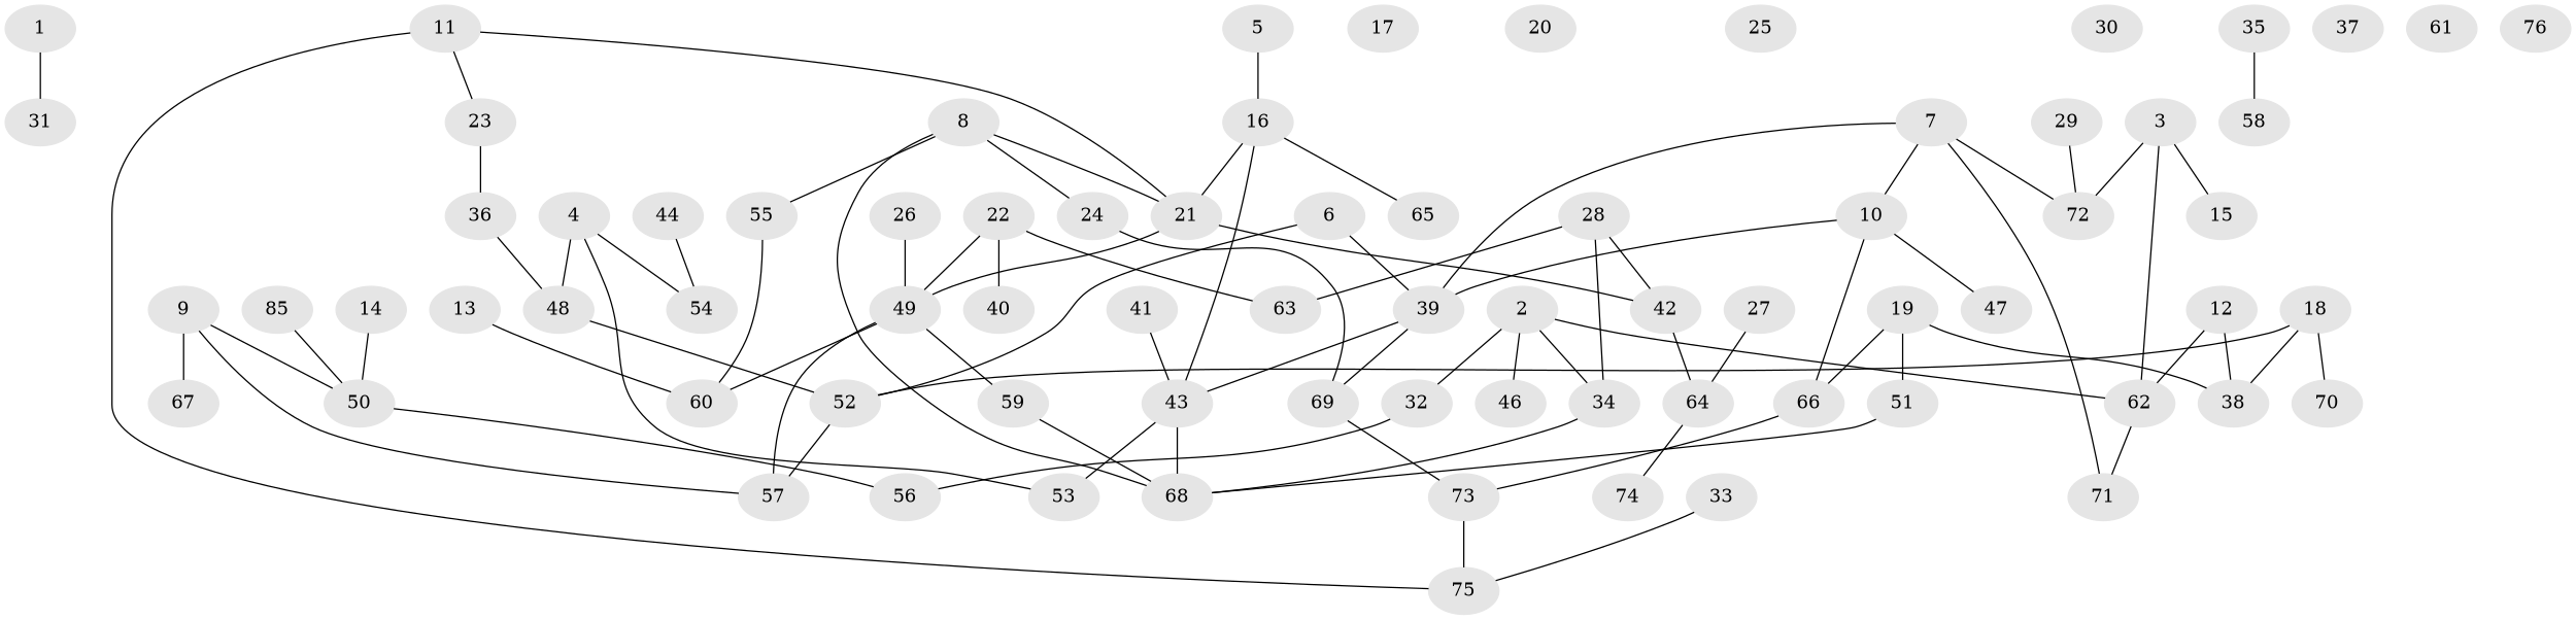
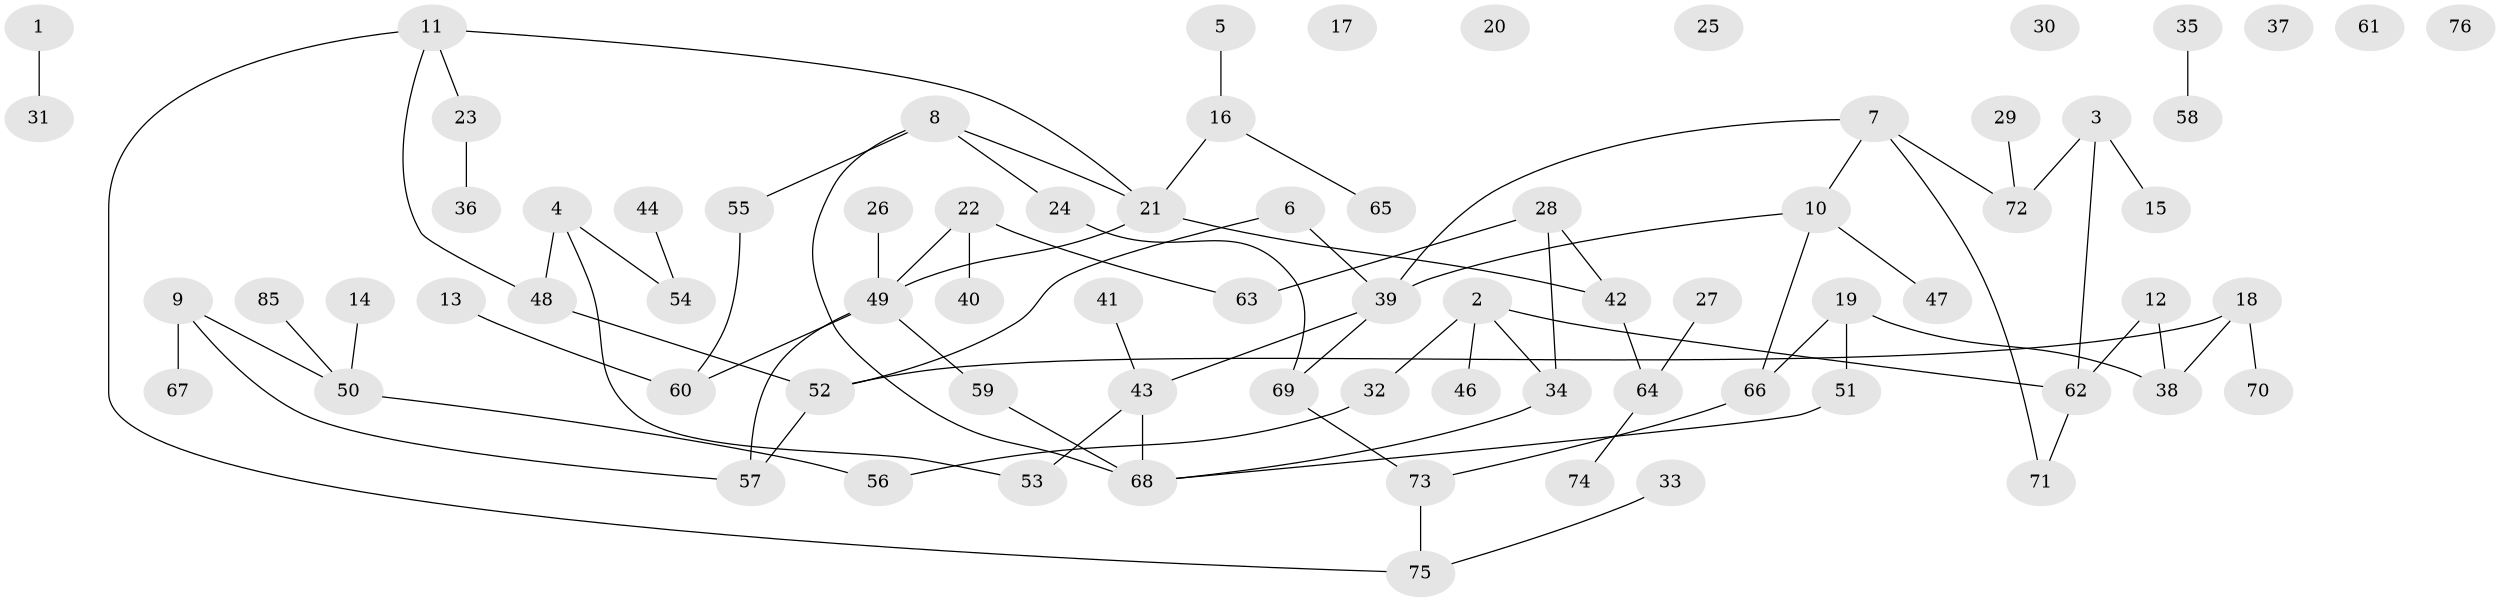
  graph {
    node [color=gray90 style=filled]
    1
    31
    2
    32
    34
    46
    62
    56
    68
    71
    3
    15
    72
    4
    48
    53
    54
    52
    5
    16
    21
    43
    65
    6
    39
    42
    49
    69
    57
    7
    10
    47
    66
    8
    24
    55
    60
    9
    50
    67
    73
    11
    23
    75
    36
    12
    38
    13
    64
    74
    14
    17
    18
    70
    19
    51
    20
    59
    22
    40
    63
    25
    26
    27
    28
    29
    30
    33
    35
    58
    37
    41
    44
    n74 [label=85]
    61
    76
    1 -- 31
    2 -- 32
    2 -- 34
    2 -- 46
    2 -- 62
    32 -- 56
    34 -- 68
    62 -- 71
    3 -- 62
    3 -- 15
    3 -- 72
    4 -- 48
    4 -- 53
    4 -- 54
    48 -- 52
    52 -- 57
    5 -- 16
    16 -- 21
-   16 -- 43
    16 -- 65
    21 -- 42
    21 -- 49
    43 -- 68
    43 -- 53
    6 -- 52
    6 -- 39
    39 -- 43
    39 -- 69
    42 -- 64
    49 -- 57
    49 -- 60
    49 -- 59
    69 -- 73
    7 -- 71
    7 -- 72
    7 -- 39
    7 -- 10
    10 -- 39
    10 -- 47
    10 -- 66
    66 -- 73
    8 -- 68
    8 -- 21
    8 -- 24
    8 -- 55
    24 -- 69
    55 -- 60
    9 -- 57
    9 -- 50
    9 -- 67
    50 -- 56
    73 -- 75
    11 -- 21
    11 -- 23
    11 -- 75
    23 -- 36
-   36 -- 48
+   11 -- 48
    12 -- 62
    12 -- 38
    13 -- 60
    64 -- 74
    14 -- 50
    18 -- 52
    18 -- 38
    18 -- 70
    19 -- 66
    19 -- 38
    19 -- 51
    51 -- 68
    59 -- 68
    22 -- 49
    22 -- 40
    22 -- 63
    26 -- 49
    27 -- 64
    28 -- 34
    28 -- 42
    28 -- 63
    29 -- 72
    33 -- 75
    35 -- 58
    41 -- 43
    44 -- 54
    n74 -- 50
  }
